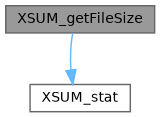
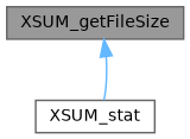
  digraph {
    rankdir=TB
    node [fontname=Helvetica fontsize=10 shape=box style=filled]
    n1 [color=gray40 fillcolor=grey60 fontcolor=black height=0.2 label=XSUM_getFileSize width=0.4]
    n2 [color=grey40 fillcolor=white height=0.2 label=XSUM_stat width=0.4]
-   n1 -> n2 [color=steelblue1 fontname=Helvetica fontsize=10 labelfontname=Helvetica labelfontsize=10 style=solid]
+   n2 -> n1 [color=steelblue1 fontname=Helvetica fontsize=10 labelfontname=Helvetica labelfontsize=10 style=solid]
  }
